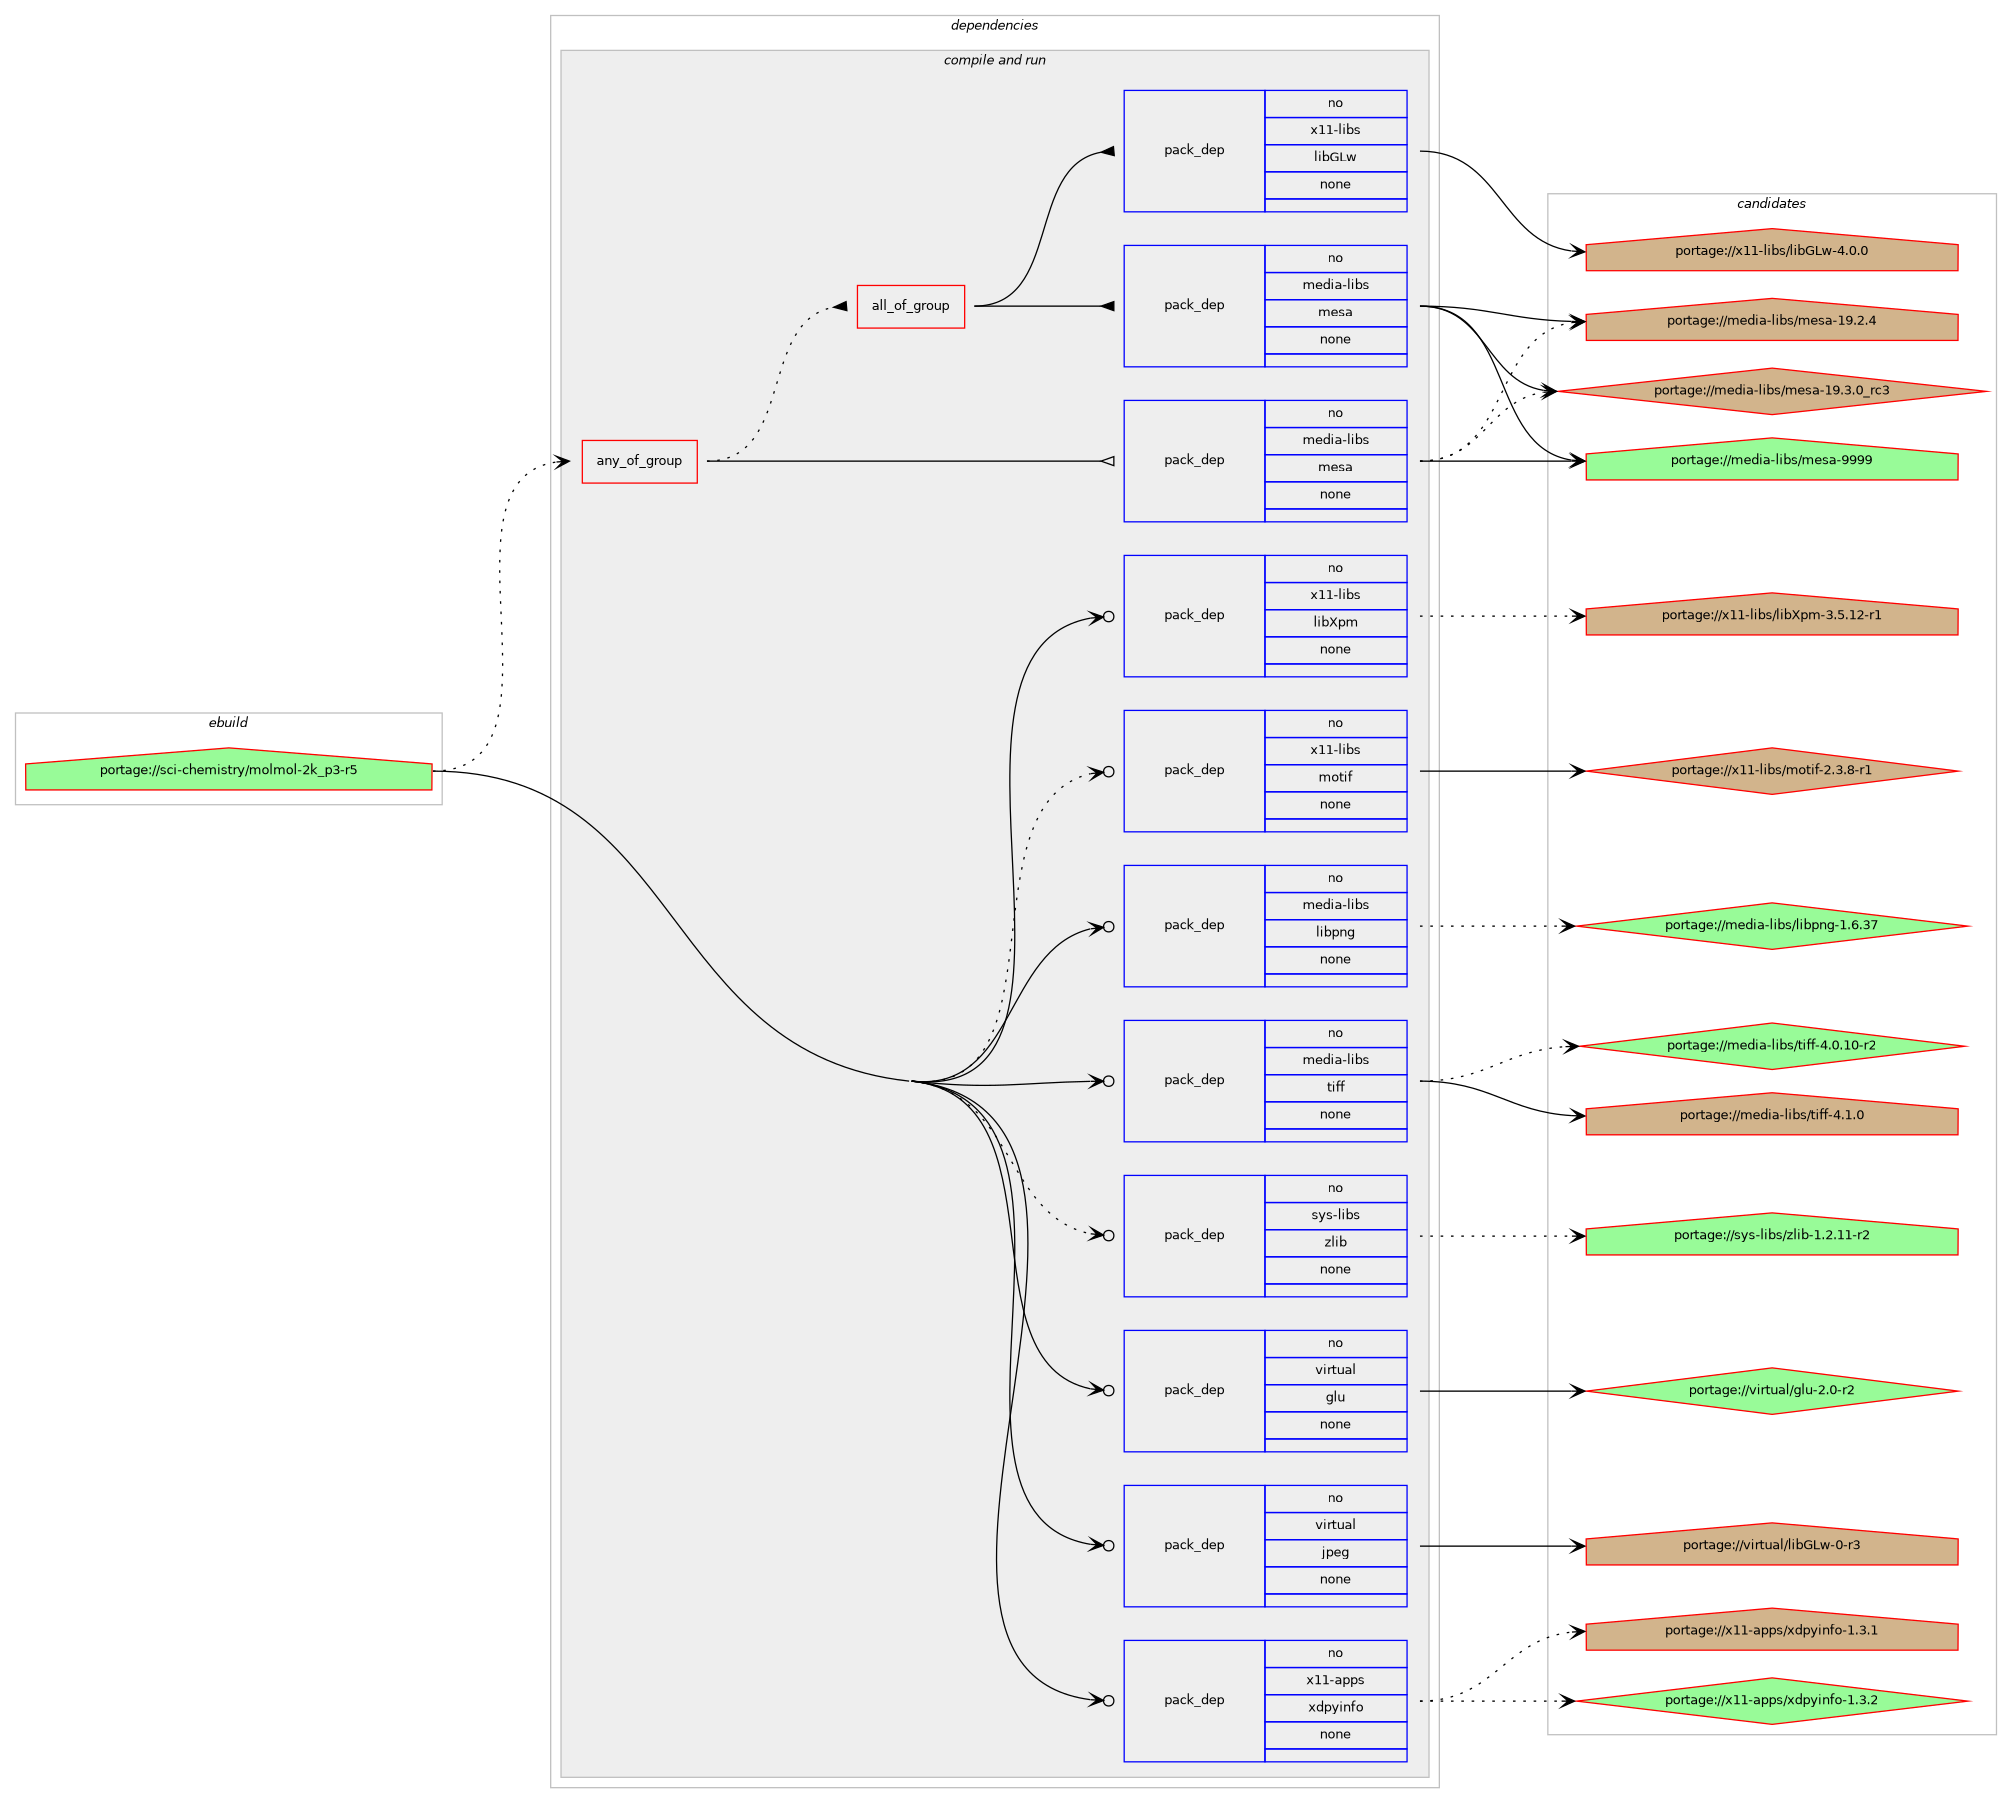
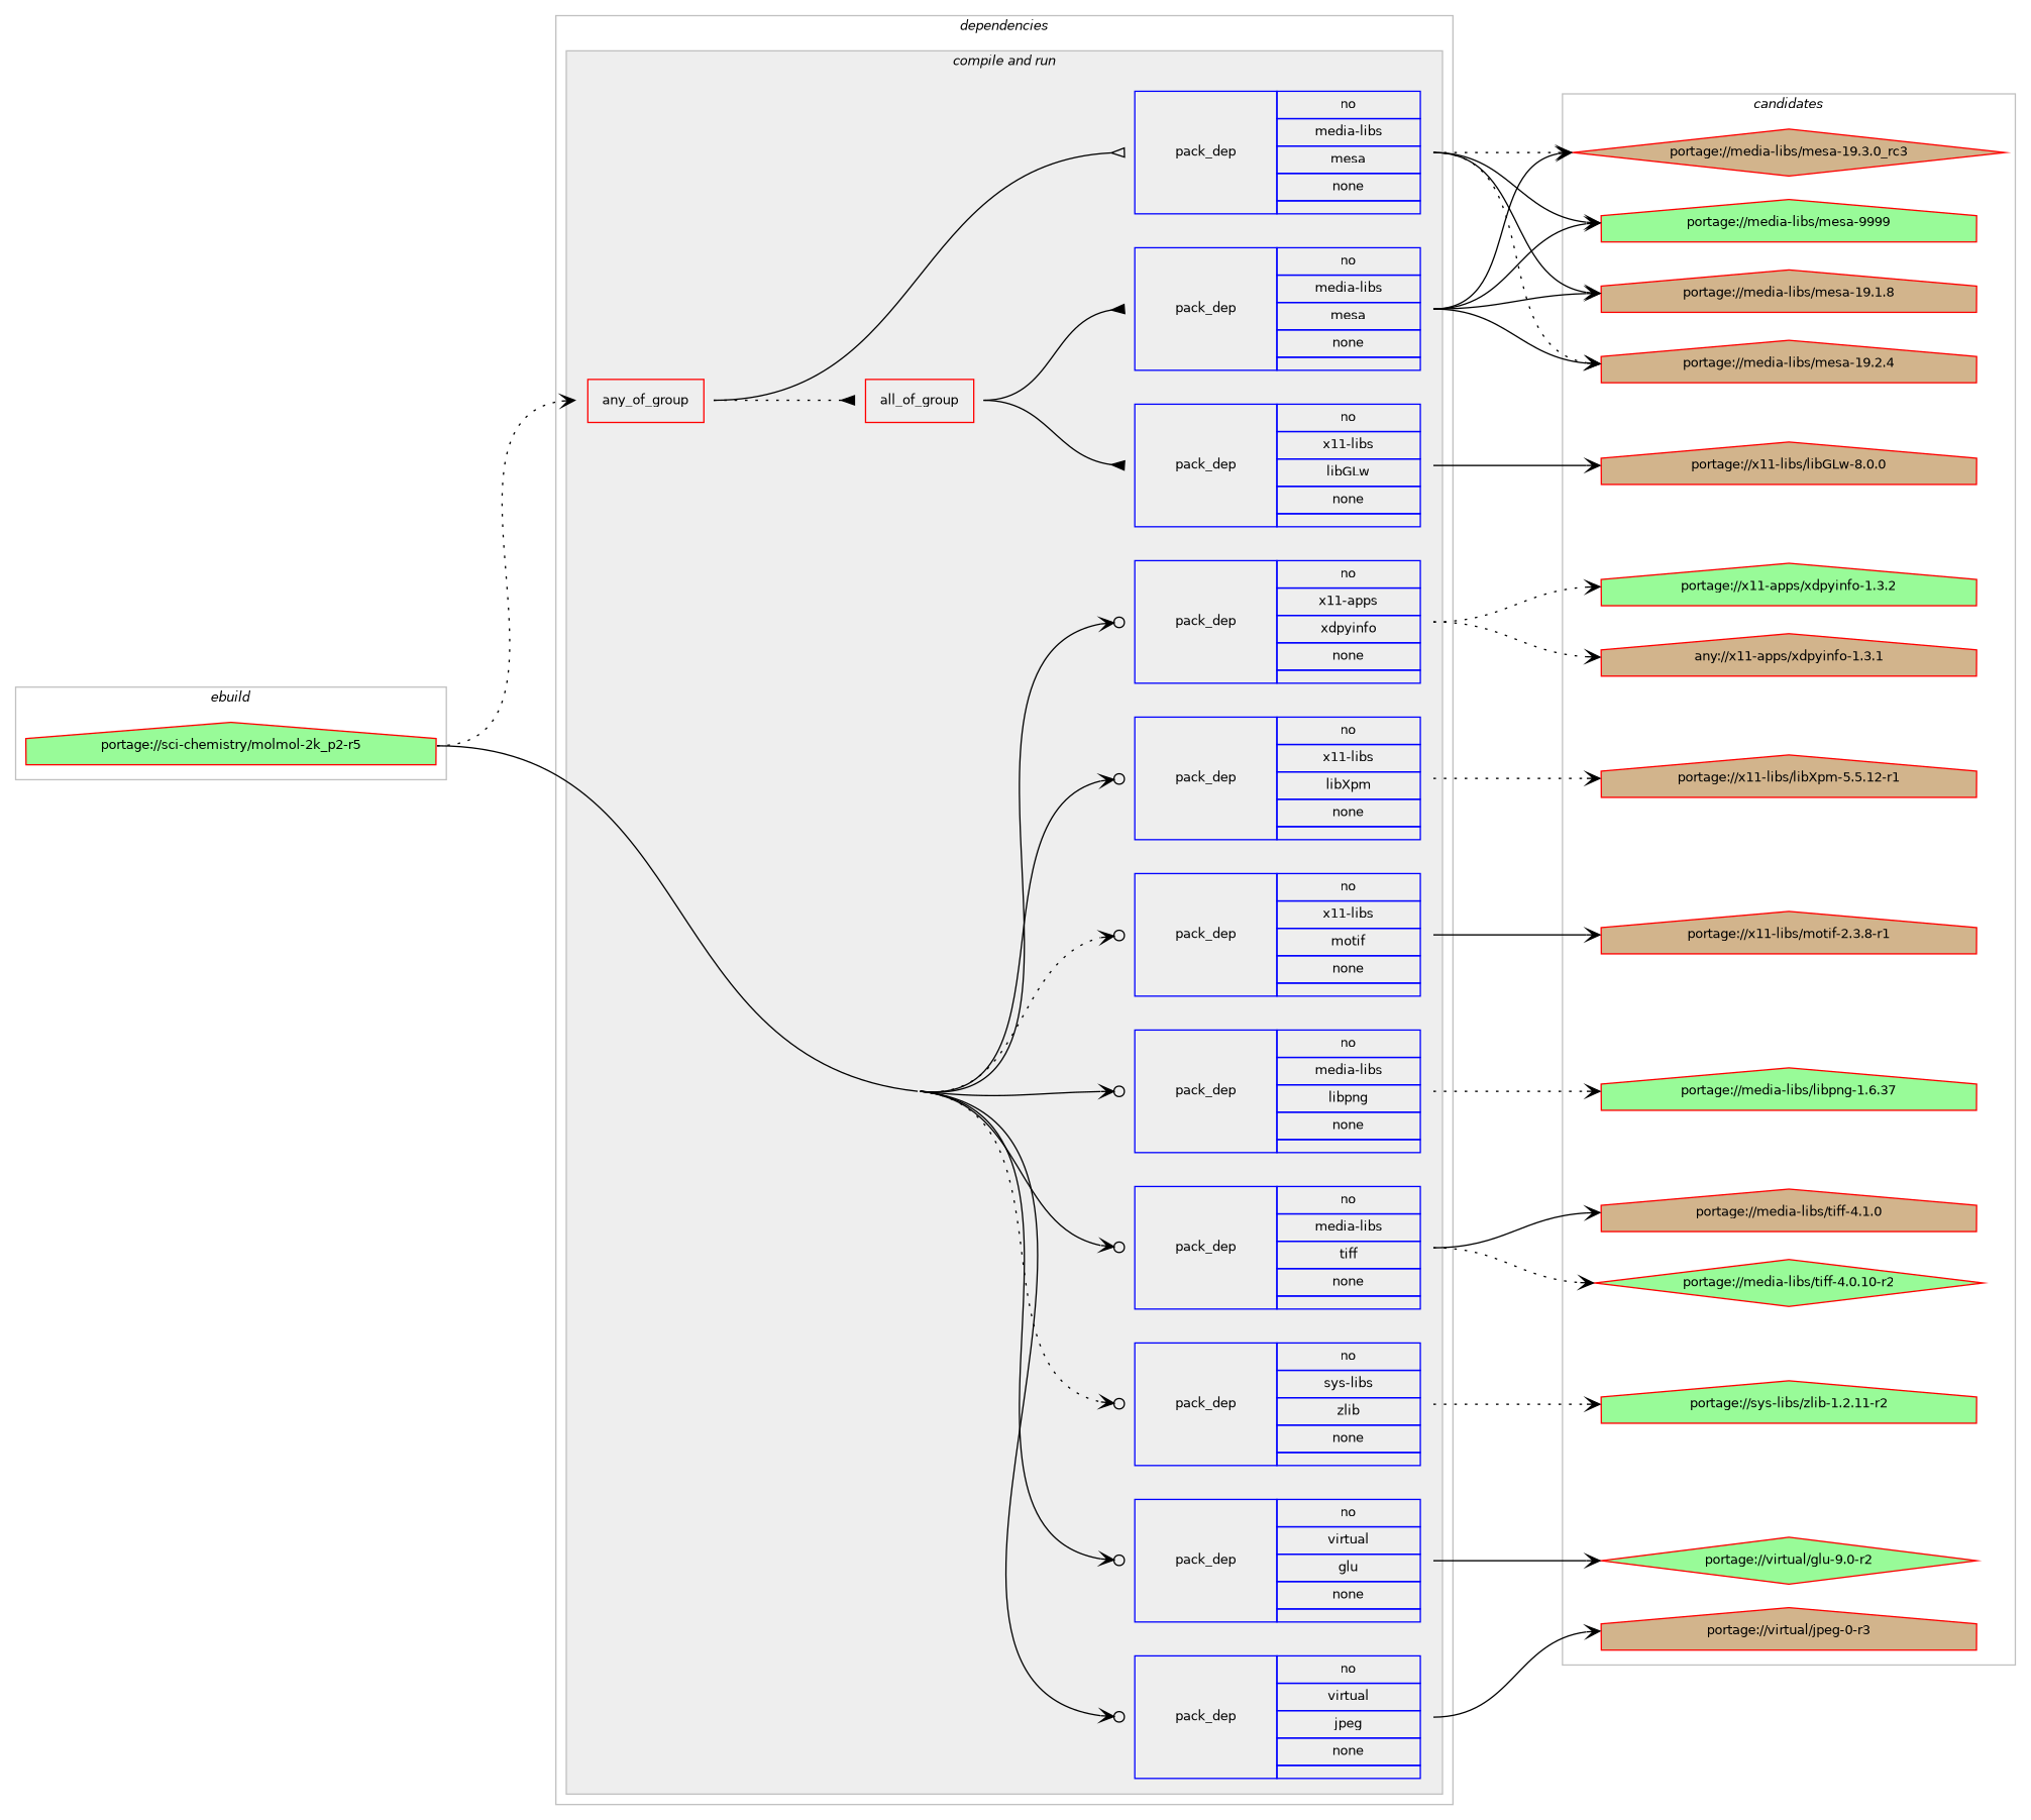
  digraph {
    compound=true
    concentrate=true
    fontname=Helvetica
    fontsize=10
    newrank=true
    rankdir=LR
    ranksep=1.5
    node [color=red fontname=Helvetica fontsize=10 shape=none style=filled]
    edge [arrowhead=vee headport=w style=solid tailport=e weight=100]
-   n1 [fillcolor=palegreen label="portage://sci-chemistry/molmol-2k_p3-r5" shape=house width=4]
+   n1 [fillcolor=palegreen label="portage://sci-chemistry/molmol-2k_p2-r5" shape=house width=4]
    n2 [color=blue label=<<TABLE BORDER="0" CELLBORDER="1" CELLSPACING="0" CELLPADDING="4" WIDTH="220"><TR><TD ROWSPAN="6" CELLPADDING="30">pack_dep</TD></TR><TR><TD WIDTH="110">no</TD></TR><TR><TD>media-libs</TD></TR><TR><TD>mesa</TD></TR><TR><TD>none</TD></TR><TR><TD></TD></TR></TABLE>> style=""]
    n3 [color=blue label=<<TABLE BORDER="0" CELLBORDER="1" CELLSPACING="0" CELLPADDING="4" WIDTH="220"><TR><TD ROWSPAN="6" CELLPADDING="30">pack_dep</TD></TR><TR><TD WIDTH="110">no</TD></TR><TR><TD>x11-libs</TD></TR><TR><TD>libGLw</TD></TR><TR><TD>none</TD></TR><TR><TD></TD></TR></TABLE>> style=""]
    n4 [label=<<TABLE BORDER="0" CELLBORDER="1" CELLSPACING="0" CELLPADDING="4"><TR><TD CELLPADDING="10">all_of_group</TD></TR></TABLE>> style=""]
    n5 [color=blue label=<<TABLE BORDER="0" CELLBORDER="1" CELLSPACING="0" CELLPADDING="4" WIDTH="220"><TR><TD ROWSPAN="6" CELLPADDING="30">pack_dep</TD></TR><TR><TD WIDTH="110">no</TD></TR><TR><TD>media-libs</TD></TR><TR><TD>mesa</TD></TR><TR><TD>none</TD></TR><TR><TD></TD></TR></TABLE>> style=""]
    n6 [label=<<TABLE BORDER="0" CELLBORDER="1" CELLSPACING="0" CELLPADDING="4"><TR><TD CELLPADDING="10">any_of_group</TD></TR></TABLE>> style=""]
    n7 [color=blue label=<<TABLE BORDER="0" CELLBORDER="1" CELLSPACING="0" CELLPADDING="4" WIDTH="220"><TR><TD ROWSPAN="6" CELLPADDING="30">pack_dep</TD></TR><TR><TD WIDTH="110">no</TD></TR><TR><TD>media-libs</TD></TR><TR><TD>libpng</TD></TR><TR><TD>none</TD></TR><TR><TD></TD></TR></TABLE>> style=""]
    n8 [color=blue label=<<TABLE BORDER="0" CELLBORDER="1" CELLSPACING="0" CELLPADDING="4" WIDTH="220"><TR><TD ROWSPAN="6" CELLPADDING="30">pack_dep</TD></TR><TR><TD WIDTH="110">no</TD></TR><TR><TD>media-libs</TD></TR><TR><TD>tiff</TD></TR><TR><TD>none</TD></TR><TR><TD></TD></TR></TABLE>> style=""]
    n9 [color=blue label=<<TABLE BORDER="0" CELLBORDER="1" CELLSPACING="0" CELLPADDING="4" WIDTH="220"><TR><TD ROWSPAN="6" CELLPADDING="30">pack_dep</TD></TR><TR><TD WIDTH="110">no</TD></TR><TR><TD>sys-libs</TD></TR><TR><TD>zlib</TD></TR><TR><TD>none</TD></TR><TR><TD></TD></TR></TABLE>> style=""]
    n10 [color=blue label=<<TABLE BORDER="0" CELLBORDER="1" CELLSPACING="0" CELLPADDING="4" WIDTH="220"><TR><TD ROWSPAN="6" CELLPADDING="30">pack_dep</TD></TR><TR><TD WIDTH="110">no</TD></TR><TR><TD>virtual</TD></TR><TR><TD>glu</TD></TR><TR><TD>none</TD></TR><TR><TD></TD></TR></TABLE>> style=""]
    n11 [color=blue label=<<TABLE BORDER="0" CELLBORDER="1" CELLSPACING="0" CELLPADDING="4" WIDTH="220"><TR><TD ROWSPAN="6" CELLPADDING="30">pack_dep</TD></TR><TR><TD WIDTH="110">no</TD></TR><TR><TD>virtual</TD></TR><TR><TD>jpeg</TD></TR><TR><TD>none</TD></TR><TR><TD></TD></TR></TABLE>> style=""]
    n12 [color=blue label=<<TABLE BORDER="0" CELLBORDER="1" CELLSPACING="0" CELLPADDING="4" WIDTH="220"><TR><TD ROWSPAN="6" CELLPADDING="30">pack_dep</TD></TR><TR><TD WIDTH="110">no</TD></TR><TR><TD>x11-apps</TD></TR><TR><TD>xdpyinfo</TD></TR><TR><TD>none</TD></TR><TR><TD></TD></TR></TABLE>> style=""]
    n13 [color=blue label=<<TABLE BORDER="0" CELLBORDER="1" CELLSPACING="0" CELLPADDING="4" WIDTH="220"><TR><TD ROWSPAN="6" CELLPADDING="30">pack_dep</TD></TR><TR><TD WIDTH="110">no</TD></TR><TR><TD>x11-libs</TD></TR><TR><TD>libXpm</TD></TR><TR><TD>none</TD></TR><TR><TD></TD></TR></TABLE>> style=""]
    n14 [color=blue label=<<TABLE BORDER="0" CELLBORDER="1" CELLSPACING="0" CELLPADDING="4" WIDTH="220"><TR><TD ROWSPAN="6" CELLPADDING="30">pack_dep</TD></TR><TR><TD WIDTH="110">no</TD></TR><TR><TD>x11-libs</TD></TR><TR><TD>motif</TD></TR><TR><TD>none</TD></TR><TR><TD></TD></TR></TABLE>> style=""]
+   n15 [fillcolor=tan label="portage://media-libs/mesa-19.1.8" shape=house width=4]
    n16 [fillcolor=tan label="portage://media-libs/mesa-19.2.4" shape=house width=4]
    n17 [fillcolor=tan label="portage://media-libs/mesa-19.3.0_rc3" shape=diamond width=4]
    n18 [fillcolor=palegreen label="portage://media-libs/mesa-9999" shape=house width=4]
-   n19 [fillcolor=tan label="portage://x11-libs/libGLw-4.0.0" shape=house width=4]
-   n20 [fillcolor=palegreen label="portage://media-libs/libpng-1.6.37" shape=diamond width=4]
+   n19 [fillcolor=tan label="portage://x11-libs/libGLw-8.0.0" shape=house width=4]
+   n20 [fillcolor=palegreen label="portage://media-libs/libpng-1.6.37" shape=house width=4]
    n21 [fillcolor=palegreen label="portage://media-libs/tiff-4.0.10-r2" shape=diamond width=4]
    n22 [fillcolor=tan label="portage://media-libs/tiff-4.1.0" shape=house width=4]
    n23 [fillcolor=palegreen label="portage://sys-libs/zlib-1.2.11-r2" shape=house width=4]
-   n24 [fillcolor=palegreen label="portage://virtual/glu-2.0-r2" shape=diamond width=4]
-   n25 [fillcolor=tan label="portage://virtual/libGLw-0-r3" shape=house width=4]
-   n26 [fillcolor=tan label="portage://x11-apps/xdpyinfo-1.3.1" shape=house width=4]
-   n27 [fillcolor=palegreen label="portage://x11-apps/xdpyinfo-1.3.2" shape=diamond width=4]
-   n28 [fillcolor=tan label="portage://x11-libs/libXpm-3.5.12-r1" shape=house width=4]
-   n29 [fillcolor=tan label="portage://x11-libs/motif-2.3.8-r1" shape=diamond width=4]
+   n24 [fillcolor=palegreen label="portage://virtual/glu-9.0-r2" shape=diamond width=4]
+   n25 [fillcolor=tan label="portage://virtual/jpeg-0-r3" shape=house width=4]
+   n26 [fillcolor=tan label="any://x11-apps/xdpyinfo-1.3.1" shape=house width=4]
+   n27 [fillcolor=palegreen label="portage://x11-apps/xdpyinfo-1.3.2" shape=house width=4]
+   n28 [fillcolor=tan label="portage://x11-libs/libXpm-5.5.12-r1" shape=house width=4]
+   n29 [fillcolor=tan label="portage://x11-libs/motif-2.3.8-r1" shape=house width=4]
    subgraph cluster_1 {
      color=gray
      label=<<i>dependencies</i>>
      subgraph cluster_2 {
        color=gray
        fillcolor="#eeeeee"
        label=<<i>compile</i>>
        style=filled
      }
      subgraph cluster_3 {
        color=gray
        fillcolor="#eeeeee"
        label=<<i>compile and run</i>>
        style=filled
        subgraph sub_4 {
          color=gray
          fillcolor="#eeeeee"
          label=<<i>compile and run</i>>
          style=filled
          n6
          subgraph sub_5 {
            color=gray
            fillcolor="#eeeeee"
            label=<<i>compile and run</i>>
            style=filled
            n4
            subgraph sub_6 {
              color=gray
              fillcolor="#eeeeee"
              label=<<i>compile and run</i>>
              style=filled
              n2
            }
            subgraph sub_7 {
              color=gray
              fillcolor="#eeeeee"
              label=<<i>compile and run</i>>
              style=filled
              n3
            }
          }
          subgraph sub_8 {
            color=gray
            fillcolor="#eeeeee"
            label=<<i>compile and run</i>>
            style=filled
            n5
          }
        }
        subgraph sub_9 {
          color=gray
          fillcolor="#eeeeee"
          label=<<i>compile and run</i>>
          style=filled
          n7
        }
        subgraph sub_10 {
          color=gray
          fillcolor="#eeeeee"
          label=<<i>compile and run</i>>
          style=filled
          n8
        }
        subgraph sub_11 {
          color=gray
          fillcolor="#eeeeee"
          label=<<i>compile and run</i>>
          style=filled
          n9
        }
        subgraph sub_12 {
          color=gray
          fillcolor="#eeeeee"
          label=<<i>compile and run</i>>
          style=filled
          n10
        }
        subgraph sub_13 {
          color=gray
          fillcolor="#eeeeee"
          label=<<i>compile and run</i>>
          style=filled
          n11
        }
        subgraph sub_14 {
          color=gray
          fillcolor="#eeeeee"
          label=<<i>compile and run</i>>
          style=filled
          n12
        }
        subgraph sub_15 {
          color=gray
          fillcolor="#eeeeee"
          label=<<i>compile and run</i>>
          style=filled
          n13
        }
        subgraph sub_16 {
          color=gray
          fillcolor="#eeeeee"
          label=<<i>compile and run</i>>
          style=filled
          n14
        }
      }
      subgraph cluster_17 {
        color=gray
        fillcolor="#eeeeee"
        label=<<i>run</i>>
        style=filled
      }
    }
    subgraph cluster_18 {
      color=gray
      label=<<i>ebuild</i>>
      rank=same
      n1
    }
    subgraph cluster_19 {
      color=gray
      label=<<i>candidates</i>>
      rank=same
      subgraph sub_20 {
        color=black
        label=<<i>candidates</i>>
        nodesep=1
        rank=same
+       n15
        n16
        n17
        n18
      }
      subgraph sub_21 {
        color=black
        label=<<i>candidates</i>>
        nodesep=1
        rank=same
        n19
      }
      subgraph sub_22 {
        color=black
        label=<<i>candidates</i>>
        nodesep=1
        rank=same
+       n15
        n16
        n17
        n18
      }
      subgraph sub_23 {
        color=black
        label=<<i>candidates</i>>
        nodesep=1
        rank=same
        n20
      }
      subgraph sub_24 {
        color=black
        label=<<i>candidates</i>>
        nodesep=1
        rank=same
        n21
        n22
      }
      subgraph sub_25 {
        color=black
        label=<<i>candidates</i>>
        nodesep=1
        rank=same
        n23
      }
      subgraph sub_26 {
        color=black
        label=<<i>candidates</i>>
        nodesep=1
        rank=same
        n24
      }
      subgraph sub_27 {
        color=black
        label=<<i>candidates</i>>
        nodesep=1
        rank=same
        n25
      }
      subgraph sub_28 {
        color=black
        label=<<i>candidates</i>>
        nodesep=1
        rank=same
        n26
        n27
      }
      subgraph sub_29 {
        color=black
        label=<<i>candidates</i>>
        nodesep=1
        rank=same
        n28
      }
      subgraph sub_30 {
        color=black
        label=<<i>candidates</i>>
        nodesep=1
        rank=same
        n29
      }
    }
    n1 -> n6 [style=dotted weight=20]
    n1 -> n7 [arrowhead=odotvee weight=20]
    n1 -> n8 [arrowhead=odotvee weight=20]
    n1 -> n9 [arrowhead=odotvee style=dotted weight=20]
    n1 -> n10 [arrowhead=odotvee weight=20]
    n1 -> n11 [arrowhead=odotvee weight=20]
    n1 -> n12 [arrowhead=odotvee weight=20]
    n1 -> n13 [arrowhead=odotvee weight=20]
    n1 -> n14 [arrowhead=odotvee style=dotted weight=20]
+   n2 -> n15
    n2 -> n16
    n2 -> n17
    n2 -> n18
    n3 -> n19
    n4 -> n2 [arrowhead=inv weight=20]
    n4 -> n3 [arrowhead=inv weight=20]
+   n5 -> n15
    n5 -> n16 [style=dotted]
    n5 -> n17 [style=dotted]
    n5 -> n18
    n6 -> n4 [arrowhead=inv style=dotted weight=20]
    n6 -> n5 [arrowhead=oinv weight=20]
    n7 -> n20 [style=dotted]
    n8 -> n21 [style=dotted]
    n8 -> n22
    n9 -> n23 [style=dotted]
    n10 -> n24
    n11 -> n25
    n12 -> n26 [style=dotted]
    n12 -> n27 [style=dotted]
    n13 -> n28 [style=dotted]
    n14 -> n29
  }
